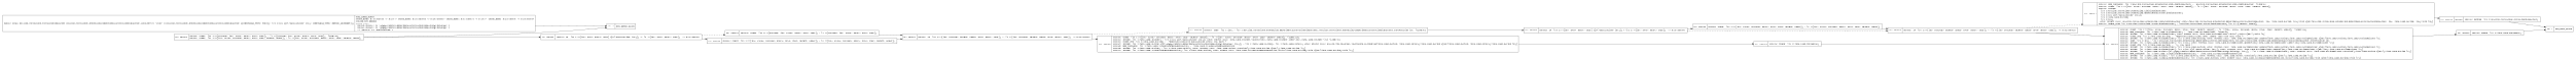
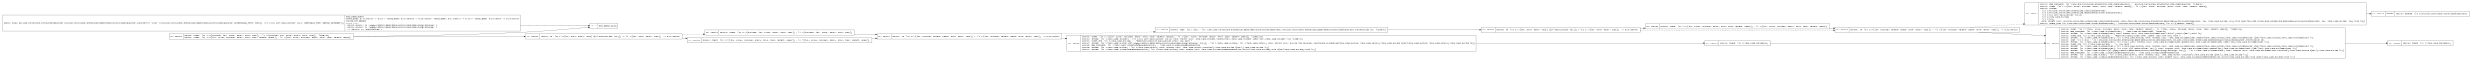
  digraph {
    fontname="Courier Prime"
    rankdir=LR
    node [fontname="Courier Prime" shape=record]
    edge [fontname="Courier Prime"]
    n1 [label="{18\:\ ?|MTH_ENTER_BLOCK\l}"]
    n2 [label="{20\:\ 0x0000|0x0000: CONST  (r0 I:??[boolean, int, float, short, byte, char]) = (1 ??[boolean, int, float, short, byte, char])  (LINE:92)\l0x0001: CONST  (r1 I:??[int, float, boolean, short, byte, char, OBJECT, ARRAY]) = (0 ??[int, float, boolean, short, byte, char, OBJECT, ARRAY]) \l}"]
    n3 [label="{21\:\ 0x0002|0x0002: IF  (r4 I:??[int, byte, short, char] A[D('parallelism' int)]) \<= (0 ??[int, byte, short, char])  \-\> B:23:0x0006 \l}"]
    n4 [label="{22\:\ 0x0004|0x0004: CONST  (r2 I:??[boolean, int, float, short, byte, char]) = (1 ??[boolean, int, float, short, byte, char]) \l}"]
    n5 [label="{23\:\ 0x0006|0x0006: CONST  (r2 I:??[int, float, boolean, short, byte, char, OBJECT, ARRAY]) = (0 ??[int, float, boolean, short, byte, char, OBJECT, ARRAY]) \l}"]
    n6 [label="{24\:\ 0x0007|0x0007: IF  (r2 I:??[int, boolean, OBJECT, ARRAY, byte, short, char]) == (0 ??[int, boolean, OBJECT, ARRAY, byte, short, char])  \-\> B:34:0x0040 \l}"]
    n7 [label="{25\:\ 0x0009|0x0009: IGET  (r2 I:int) = (r3 I:kotlinx.coroutines.scheduling.ExperimentalCoroutineDispatcher) kotlinx.coroutines.scheduling.ExperimentalCoroutineDispatcher.corePoolSize int  (LINE:93)\l}"]
    n8 [label="{34\:\ 0x0040|0x0040: CONST  (r0 I:??[int, float, boolean, short, byte, char, OBJECT, ARRAY]) = (0 ??[int, float, boolean, short, byte, char, OBJECT, ARRAY])  (LINE:214)\l0x0041: INVOKE  (r1 I:java.lang.Integer) = (r4 I:int A[D('parallelism' int)]) type: STATIC call: java.lang.Integer.valueOf(int):java.lang.Integer A[MD:(int):java.lang.Integer (c)] (LINE:92)\l0x0045: CONST_STR  (r2 I:java.lang.String) =  \"Expected positive parallelism level, but have \" \l0x0047: INVOKE  (r0 I:java.lang.String A[D('$i$a$\-require\-ExperimentalCoroutineDispatcher$limited$1' int)]) = (r2 I:java.lang.String), (r1 I:java.lang.Object) type: STATIC call: kotlin.jvm.internal.Intrinsics.stringPlus(java.lang.String, java.lang.Object):java.lang.String A[MD:(java.lang.String, java.lang.Object):java.lang.String (m)]\l0x004b: NEW_INSTANCE  (r1 I:java.lang.IllegalArgumentException) =  java.lang.IllegalArgumentException \l0x004d: INVOKE  (r0 I:java.lang.String) = (r0 I:java.lang.Object) type: VIRTUAL call: java.lang.Object.toString():java.lang.String A[MD:():java.lang.String (c)]\l0x0051: INVOKE  (r1 I:java.lang.IllegalArgumentException), (r0 I:java.lang.String) type: DIRECT call: java.lang.IllegalArgumentException.\<init\>(java.lang.String):void A[MD:(java.lang.String):void (c)]\l}"]
    n9 [label="{26\:\ 0x000b|0x000b: IF  (r4 I:??[int, byte, short, char] A[D('parallelism' int)]) \> (r2 I:??[int, byte, short, char])  \-\> B:28:0x000e \l}"]
    n10 [label="{35\:\ 0x0054|0x0054: THROW  (r1 I:java.lang.Throwable) \l}"]
    n11 [label="{28\:\ 0x000e|0x000e: CONST  (r0 I:??[int, float, boolean, short, byte, char, OBJECT, ARRAY]) = (0 ??[int, float, boolean, short, byte, char, OBJECT, ARRAY]) \l}"]
    n12 [label="{29\:\ 0x000f|0x000f: IF  (r0 I:??[int, boolean, OBJECT, ARRAY, byte, short, char]) == (0 ??[int, boolean, OBJECT, ARRAY, byte, short, char])  \-\> B:32:0x001a \l}"]
    n13 [label="{30\:\ 0x0011|0x0011: NEW_INSTANCE  (r0 I:kotlinx.coroutines.scheduling.LimitingDispatcher) =  kotlinx.coroutines.scheduling.LimitingDispatcher  (LINE:94)\l0x0013: CONST  (r2 I:??[int, float, boolean, short, byte, char, OBJECT, ARRAY]) = (0 ??[int, float, boolean, short, byte, char, OBJECT, ARRAY]) \l0x0014: INVOKE  \l  (r0 I:kotlinx.coroutines.scheduling.LimitingDispatcher)\l  (r3 I:kotlinx.coroutines.scheduling.ExperimentalCoroutineDispatcher)\l  (r4 I:int A[D('parallelism' int)])\l  (r2 I:java.lang.String)\l  (r1 I:int)\l type: DIRECT call: kotlinx.coroutines.scheduling.LimitingDispatcher.\<init\>(kotlinx.coroutines.scheduling.ExperimentalCoroutineDispatcher, int, java.lang.String, int):void A[MD:(kotlinx.coroutines.scheduling.ExperimentalCoroutineDispatcher, int, java.lang.String, int):void (m)]\l0x0017: CHECK_CAST (r0 I:kotlinx.coroutines.CoroutineDispatcher) = (kotlinx.coroutines.CoroutineDispatcher) (r0 I:??[OBJECT, ARRAY]) \l}"]
    n14 [label="{32\:\ 0x001a|0x001a: CONST  (r0 I:??[int, float, boolean, short, byte, char, OBJECT, ARRAY]) = (0 ??[int, float, boolean, short, byte, char, OBJECT, ARRAY])  (LINE:214)\l0x001b: NEW_INSTANCE  (r1 I:java.lang.StringBuilder) =  java.lang.StringBuilder  (LINE:93)\l0x001d: INVOKE  (r1 I:java.lang.StringBuilder) type: DIRECT call: java.lang.StringBuilder.\<init\>():void A[MD:():void (c)]\l0x0020: CONST_STR  (r2 I:java.lang.String) =  \"Expected parallelism level lesser than core pool size (\" \l0x0022: INVOKE  (r1 I:java.lang.StringBuilder), (r2 I:java.lang.String) type: VIRTUAL call: java.lang.StringBuilder.append(java.lang.String):java.lang.StringBuilder A[MD:(java.lang.String):java.lang.StringBuilder (c)]\l0x0025: IGET  (r2 I:int) = (r3 I:kotlinx.coroutines.scheduling.ExperimentalCoroutineDispatcher) kotlinx.coroutines.scheduling.ExperimentalCoroutineDispatcher.corePoolSize int \l0x0027: INVOKE  (r1 I:java.lang.StringBuilder), (r2 I:int) type: VIRTUAL call: java.lang.StringBuilder.append(int):java.lang.StringBuilder A[MD:(int):java.lang.StringBuilder (c)]\l0x002a: CONST_STR  (r2 I:java.lang.String) =  \"), but have \" \l0x002c: INVOKE  (r1 I:java.lang.StringBuilder), (r2 I:java.lang.String) type: VIRTUAL call: java.lang.StringBuilder.append(java.lang.String):java.lang.StringBuilder A[MD:(java.lang.String):java.lang.StringBuilder (c)]\l0x002f: INVOKE  (r1 I:java.lang.StringBuilder), (r4 I:int A[D('parallelism' int)]) type: VIRTUAL call: java.lang.StringBuilder.append(int):java.lang.StringBuilder A[MD:(int):java.lang.StringBuilder (c)]\l0x0032: INVOKE  (r0 I:java.lang.String A[D('$i$a$\-require\-ExperimentalCoroutineDispatcher$limited$2' int)]) = (r1 I:java.lang.StringBuilder) type: VIRTUAL call: java.lang.StringBuilder.toString():java.lang.String A[MD:():java.lang.String (c)]\l0x0036: NEW_INSTANCE  (r1 I:java.lang.IllegalArgumentException) =  java.lang.IllegalArgumentException \l0x0038: INVOKE  (r0 I:java.lang.String) = (r0 I:java.lang.Object) type: VIRTUAL call: java.lang.Object.toString():java.lang.String A[MD:():java.lang.String (c)]\l0x003c: INVOKE  (r1 I:java.lang.IllegalArgumentException), (r0 I:java.lang.String) type: DIRECT call: java.lang.IllegalArgumentException.\<init\>(java.lang.String):void A[MD:(java.lang.String):void (c)]\l}"]
    n15 [label="{31\:\ 0x0019|RETURN\l|0x0019: RETURN  (r0 I:kotlinx.coroutines.CoroutineDispatcher) \l}"]
    n16 [label="{33\:\ 0x003f|0x003f: THROW  (r1 I:java.lang.Throwable) \l}"]
-   n17 [label="{19\:\ ?|MTH_EXIT_BLOCK\l}"]
    n18 [label="{public final kotlinx.coroutines.CoroutineDispatcher kotlinx.coroutines.scheduling.ExperimentalCoroutineDispatcher.limited((r3 'this' I:kotlinx.coroutines.scheduling.ExperimentalCoroutineDispatcher A[IMMUTABLE_TYPE, THIS]), (r4 I:int A[D('parallelism' int), IMMUTABLE_TYPE, METHOD_ARGUMENT]))  | USE_LINES_HINTS\lCROSS_EDGE: B:33:0x003f \-\> B:19:?, CROSS_EDGE: B:26:0x000b \-\> B:29:0x000f, CROSS_EDGE: B:35:0x0054 \-\> B:19:?, CROSS_EDGE: B:23:0x0006 \-\> B:24:0x0007\lINLINE_NOT_NEEDED\lDebug Info:\l  0x001b\-0x0036: r0 '$i$a$\-require\-ExperimentalCoroutineDispatcher$limited$2' I\l  0x0041\-0x004b: r0 '$i$a$\-require\-ExperimentalCoroutineDispatcher$limited$1' I\l  \-1 \-0x0054: r4 'parallelism' I\l}"]
    n2 -> n1
    n2 -> n3
    n3 -> n4 [style=dashed]
    n3 -> n5
    n4 -> n6
    n5 -> n6
    n6 -> n7 [style=dashed]
    n6 -> n8
    n7 -> n9
    n8 -> n10
    n9 -> n11
    n9 -> n12 [style=dashed]
    n10 -> n14
    n11 -> n12
    n12 -> n13 [style=dashed]
    n12 -> n14
    n13 -> n15
    n14 -> n16
-   n15 -> n17
-   n16 -> n17
    n18 -> n1
  }
